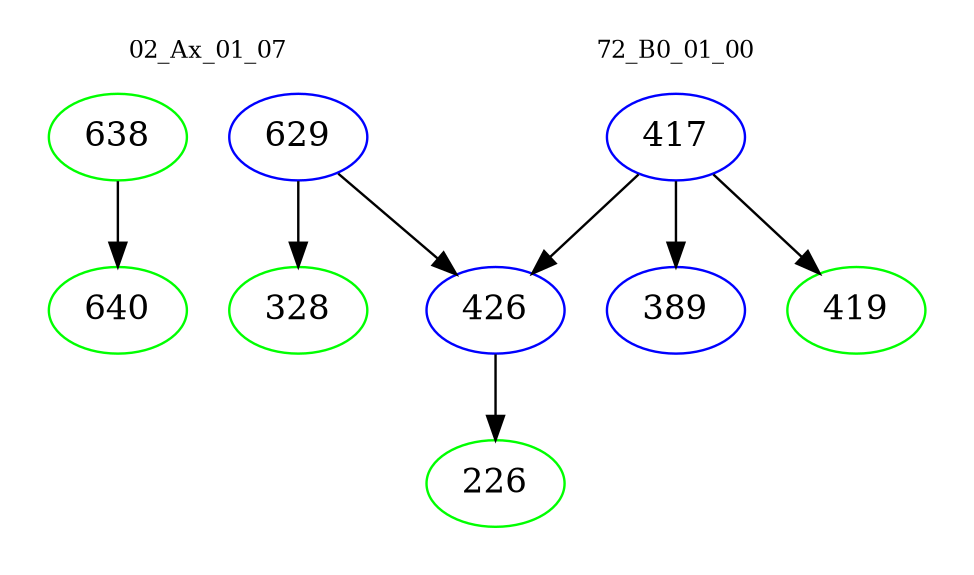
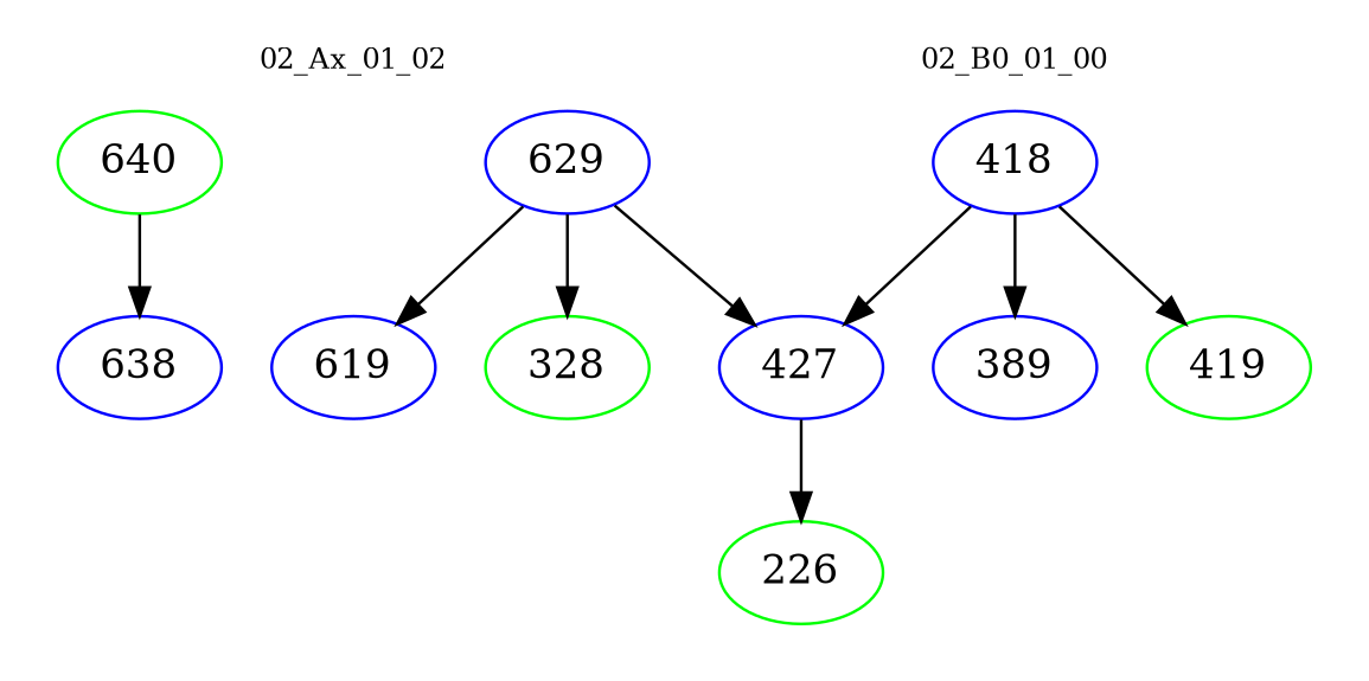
  digraph {
    node [color=blue]
    edge [color=black]
    n1 [label=629]
-   n2 [color=green label=638]
+   n2 [label=638]
+   n3 [label=619]
    n4 [color=green label=328]
    n5 [color=green label=640]
-   n6 [label=417]
+   n6 [label=418]
    n7 [color=green label=419]
-   n8 [label=426]
+   n8 [label=427]
    n9 [label=389]
    n10 [color=green label=226]
    subgraph cluster_1 {
      color=white
      fontsize=10
-     label="02_Ax_01_07"
+     label="02_Ax_01_02"
      n1
      n2
+     n3
      n4
      n5
    }
    subgraph cluster_2 {
      color=white
      fontsize=10
-     label="72_B0_01_00"
+     label="02_B0_01_00"
      n6
      n7
      n8
      n9
      n10
    }
+   n1 -> n3
    n1 -> n4
    n1 -> n8
-   n2 -> n5
+   n5 -> n2
    n6 -> n7
    n6 -> n8
    n6 -> n9
    n8 -> n10
  }
